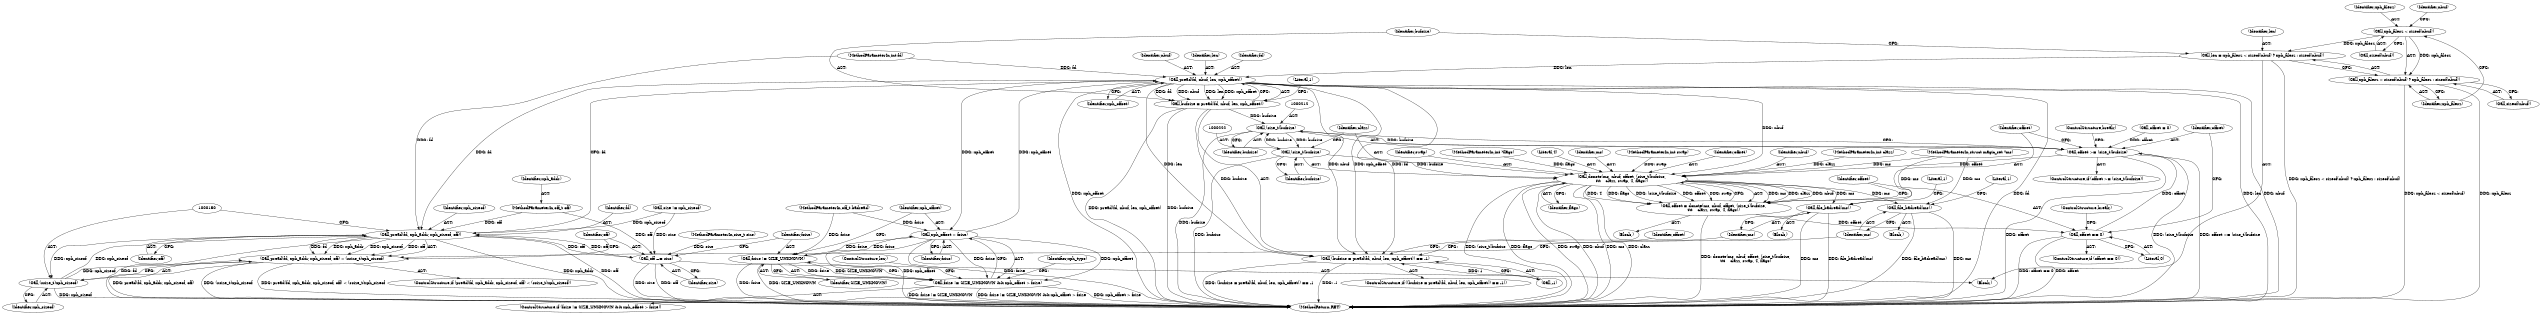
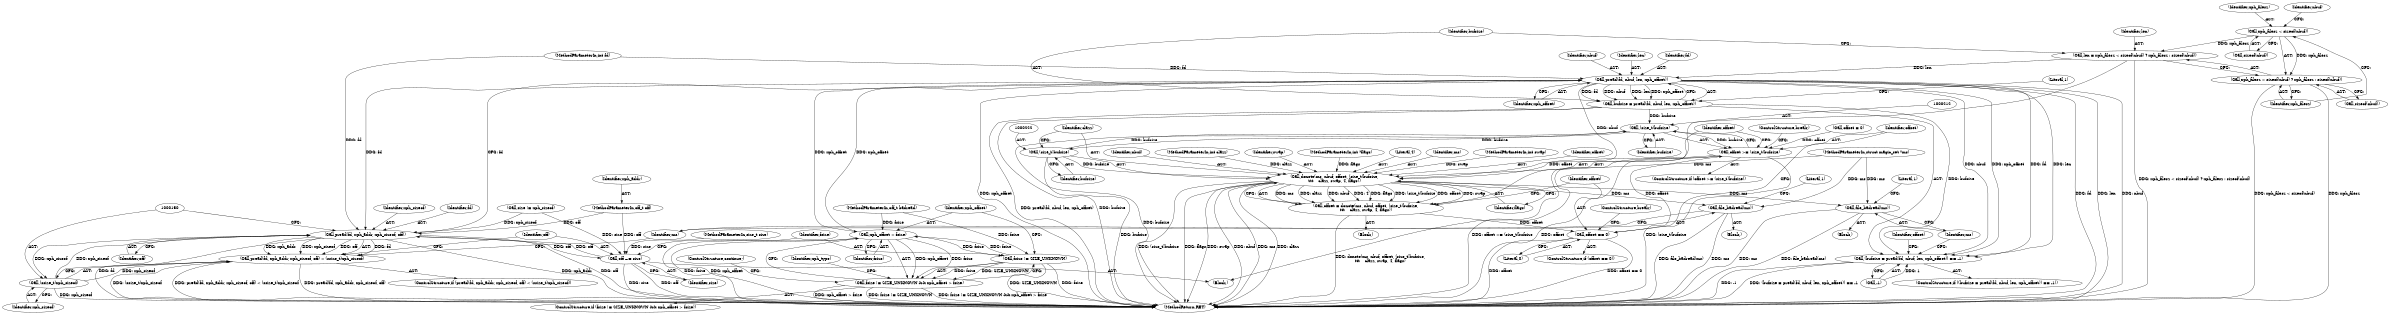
  digraph {
    n1 [label="(Call,xph_filesz < sizeof(nbuf))"]
    n2 [label="(Call,len = xph_filesz < sizeof(nbuf) ? xph_filesz : sizeof(nbuf))"]
    n3 [label="(Call,xph_filesz < sizeof(nbuf) ? xph_filesz : sizeof(nbuf))"]
    n4 [label="(Call,sizeof(nbuf))"]
    n5 [label="(Call,pread(fd, nbuf, len, xph_offset))"]
    n6 [label="(MethodReturn,RET)"]
    n7 [label="(Block,)"]
    n8 [label="(Call,sizeof(nbuf))"]
    n9 [label="(Identifier,xph_filesz)"]
    n10 [label="(Call,pread(fd, xph_addr, xph_sizeof, off))"]
    n11 [label="(Call,xph_offset > fsize)"]
    n12 [label="(Call,(bufsize = pread(fd, nbuf, len, xph_offset)) == -1)"]
    n13 [label="(Call,bufsize = pread(fd, nbuf, len, xph_offset))"]
    n14 [label="(Call,donote(ms, nbuf, offset, (size_t)bufsize,\n\t\t\t    clazz, swap, 4, flags))"]
    n15 [label="(Identifier,xph_offset)"]
    n16 [label="(Call,pread(fd, xph_addr, xph_sizeof, off) < (ssize_t)xph_sizeof)"]
    n17 [label="(Call,(ssize_t)xph_sizeof)"]
    n18 [label="(Call,off += size)"]
    n19 [label="(Identifier,off)"]
    n20 [label="(Call,fsize != SIZE_UNKNOWN)"]
    n21 [label="(Call,fsize != SIZE_UNKNOWN && xph_offset > fsize)"]
    n22 [label="(Identifier,fsize)"]
    n23 [label="(Call,-1)"]
    n24 [label="(ControlStructure,if ((bufsize = pread(fd, nbuf, len, xph_offset)) == -1))"]
    n25 [label="(Call,(size_t)bufsize)"]
    n26 [label="(Call,file_badread(ms))"]
    n27 [label="(Call,file_badread(ms))"]
    n28 [label="(Call,offset = donote(ms, nbuf, offset, (size_t)bufsize,\n\t\t\t    clazz, swap, 4, flags))"]
    n29 [label="(Identifier,flags)"]
    n30 [label="(ControlStructure,if (pread(fd, xph_addr, xph_sizeof, off) < (ssize_t)xph_sizeof))"]
    n31 [label="(Identifier,xph_sizeof)"]
    n32 [label="(Identifier,size)"]
-   n33 [label="(Identifier,SIZE_UNKNOWN)"]
    n34 [label="(ControlStructure,if (fsize != SIZE_UNKNOWN && xph_offset > fsize))"]
    n35 [label="(Call,offset >= (size_t)bufsize)"]
    n36 [label="(Call,(size_t)bufsize)"]
    n37 [label="(Identifier,bufsize)"]
    n38 [label="(ControlStructure,if (offset >= (size_t)bufsize))"]
    n39 [label="(Identifier,bufsize)"]
    n40 [label="(Identifier,ms)"]
    n41 [label="(Block,)"]
    n42 [label="(Block,)"]
    n43 [label="(Identifier,ms)"]
    n44 [label="(Call,offset == 0)"]
    n45 [label="(Block,)"]
    n46 [label="(Literal,0)"]
    n47 [label="(ControlStructure,if (offset == 0))"]
    n48 [label="(Identifier,nbuf)"]
    n49 [label="(Literal,1)"]
    n50 [label="(Identifier,offset)"]
    n51 [label="(MethodParameterIn,int clazz)"]
    n52 [label="(Identifier,xph_offset)"]
    n53 [label="(Identifier,clazz)"]
    n54 [label="(Identifier,offset)"]
    n55 [label="(MethodParameterIn,int fd)"]
    n56 [label="(Identifier,len)"]
    n57 [label="(Identifier,swap)"]
    n58 [label="(MethodParameterIn,int *flags)"]
    n59 [label="(Identifier,len)"]
    n60 [label="(Identifier,xph_type)"]
    n61 [label="(Literal,4)"]
    n62 [label="(MethodParameterIn,size_t size)"]
    n63 [label="(Call,size != xph_sizeof)"]
    n64 [label="(MethodParameterIn,off_t off)"]
    n65 [label="(ControlStructure,break;)"]
    n66 [label="(ControlStructure,break;)"]
    n67 [label="(MethodParameterIn,off_t badread)"]
    n68 [label="(Identifier,off)"]
    n69 [label="(Identifier,bufsize)"]
    n70 [label="(Identifier,xph_sizeof)"]
    n71 [label="(Identifier,fd)"]
    n72 [label="(Identifier,fsize)"]
    n73 [label="(Identifier,offset)"]
    n74 [label="(Identifier,fd)"]
    n75 [label="(Identifier,ms)"]
-   n76 [label="(ControlStructure,len;)"]
+   n76 [label="(ControlStructure,continue;)"]
    n77 [label="(MethodParameterIn,int swap)"]
    n78 [label="(Call,offset = 0)"]
    n79 [label="(Identifier,offset)"]
    n80 [label="(Identifier,xph_filesz)"]
    n81 [label="(Literal,1)"]
    n82 [label="(MethodParameterIn,struct magic_set *ms)"]
    n83 [label="(Identifier,offset)"]
    n84 [label="(Identifier,nbuf)"]
    n85 [label="(Identifier,nbuf)"]
    n86 [label="(Literal,1)"]
    n87 [label="(Identifier,xph_addr)"]
    1000150
    1000212
    1000222
    n1 -> n2 [label="DDG: xph_filesz"]
    n1 -> n3 [label="AST: "]
    n1 -> n3 [label="DDG: xph_filesz"]
    n1 -> n4 [label="CFG: "]
    n2 -> n3 [label="CFG: "]
    n2 -> n5 [label="DDG: len"]
    n2 -> n6 [label="DDG: xph_filesz < sizeof(nbuf) ? xph_filesz : sizeof(nbuf)"]
    n2 -> n7 [label="AST: "]
    n3 -> n2 [label="AST: "]
    n3 -> n6 [label="DDG: xph_filesz < sizeof(nbuf)"]
    n3 -> n6 [label="DDG: xph_filesz"]
    n3 -> n8 [label="CFG: "]
    n3 -> n9 [label="CFG: "]
    n4 -> n1 [label="AST: "]
    n5 -> n6 [label="DDG: xph_offset"]
    n5 -> n6 [label="DDG: fd"]
    n5 -> n6 [label="DDG: len"]
    n5 -> n6 [label="DDG: nbuf"]
    n5 -> n10 [label="DDG: fd"]
    n5 -> n11 [label="DDG: xph_offset"]
    n5 -> n12 [label="DDG: fd"]
    n5 -> n12 [label="DDG: nbuf"]
    n5 -> n12 [label="DDG: len"]
    n5 -> n12 [label="DDG: xph_offset"]
    n5 -> n13 [label="AST: "]
    n5 -> n13 [label="DDG: fd"]
    n5 -> n13 [label="DDG: nbuf"]
    n5 -> n13 [label="DDG: len"]
    n5 -> n13 [label="DDG: xph_offset"]
    n5 -> n14 [label="DDG: nbuf"]
    n5 -> n15 [label="CFG: "]
    n8 -> n3 [label="AST: "]
    n9 -> n1 [label="CFG: "]
    n9 -> n3 [label="AST: "]
    n10 -> n5 [label="CFG: fd"]
    n10 -> n6 [label="DDG: off"]
    n10 -> n6 [label="DDG: fd"]
    n10 -> n6 [label="DDG: xph_addr"]
    n10 -> n16 [label="AST: "]
    n10 -> n16 [label="DDG: fd"]
    n10 -> n16 [label="DDG: xph_addr"]
    n10 -> n16 [label="DDG: xph_sizeof"]
    n10 -> n16 [label="DDG: off"]
    n10 -> n17 [label="DDG: xph_sizeof"]
    n10 -> n18 [label="DDG: off"]
    n10 -> n19 [label="CFG: "]
    n11 -> n5 [label="DDG: xph_offset"]
    n11 -> n6 [label="DDG: fsize"]
    n11 -> n6 [label="DDG: xph_offset"]
    n11 -> n20 [label="DDG: fsize"]
    n11 -> n21 [label="AST: "]
    n11 -> n21 [label="DDG: xph_offset"]
    n11 -> n21 [label="DDG: fsize"]
    n11 -> n22 [label="CFG: "]
    n12 -> n6 [label="DDG: (bufsize = pread(fd, nbuf, len, xph_offset)) == -1"]
    n12 -> n6 [label="DDG: -1"]
    n12 -> n23 [label="CFG: "]
    n12 -> n24 [label="AST: "]
    n13 -> n5 [label="CFG: "]
    n13 -> n6 [label="DDG: pread(fd, nbuf, len, xph_offset)"]
    n13 -> n6 [label="DDG: bufsize"]
    n13 -> n12 [label="AST: "]
    n13 -> n12 [label="DDG: bufsize"]
    n13 -> n25 [label="DDG: bufsize"]
    n14 -> n6 [label="DDG: swap"]
    n14 -> n6 [label="DDG: (size_t)bufsize"]
    n14 -> n6 [label="DDG: flags"]
    n14 -> n6 [label="DDG: nbuf"]
    n14 -> n6 [label="DDG: ms"]
    n14 -> n6 [label="DDG: clazz"]
    n14 -> n26 [label="DDG: ms"]
    n14 -> n27 [label="DDG: ms"]
    n14 -> n28 [label="AST: "]
    n14 -> n28 [label="DDG: ms"]
    n14 -> n28 [label="DDG: clazz"]
    n14 -> n28 [label="DDG: nbuf"]
    n14 -> n28 [label="DDG: 4"]
    n14 -> n28 [label="DDG: flags"]
    n14 -> n28 [label="DDG: (size_t)bufsize"]
    n14 -> n28 [label="DDG: offset"]
    n14 -> n28 [label="DDG: swap"]
    n14 -> n29 [label="CFG: "]
    n15 -> n5 [label="AST: "]
    n16 -> n6 [label="DDG: pread(fd, xph_addr, xph_sizeof, off)"]
    n16 -> n6 [label="DDG: (ssize_t)xph_sizeof"]
    n16 -> n6 [label="DDG: pread(fd, xph_addr, xph_sizeof, off) < (ssize_t)xph_sizeof"]
    n16 -> n17 [label="CFG: "]
    n16 -> n30 [label="AST: "]
    n17 -> n6 [label="DDG: xph_sizeof"]
    n17 -> n10 [label="DDG: xph_sizeof"]
    n17 -> n16 [label="AST: "]
    n17 -> n16 [label="DDG: xph_sizeof"]
    n17 -> n31 [label="CFG: "]
    n18 -> n6 [label="DDG: off"]
    n18 -> n6 [label="DDG: size"]
    n18 -> n7 [label="AST: "]
    n18 -> n10 [label="DDG: off"]
    n18 -> n32 [label="CFG: "]
    n19 -> n10 [label="AST: "]
    n20 -> n6 [label="DDG: fsize"]
    n20 -> n6 [label="DDG: SIZE_UNKNOWN"]
    n20 -> n11 [label="DDG: fsize"]
    n20 -> n21 [label="AST: "]
    n20 -> n21 [label="DDG: fsize"]
    n20 -> n21 [label="DDG: SIZE_UNKNOWN"]
-   n20 -> n33 [label="CFG: "]
    n21 -> n6 [label="DDG: xph_offset > fsize"]
    n21 -> n6 [label="DDG: fsize != SIZE_UNKNOWN"]
    n21 -> n6 [label="DDG: fsize != SIZE_UNKNOWN && xph_offset > fsize"]
    n21 -> n11 [label="CFG: "]
    n21 -> n20 [label="CFG: "]
    n21 -> n34 [label="AST: "]
    n22 -> n11 [label="AST: "]
    n23 -> n12 [label="AST: "]
    n23 -> n12 [label="DDG: 1"]
    n25 -> n6 [label="DDG: bufsize"]
    n25 -> n35 [label="AST: "]
    n25 -> n35 [label="DDG: bufsize"]
    n25 -> n36 [label="DDG: bufsize"]
    n25 -> n37 [label="CFG: "]
    n26 -> n6 [label="DDG: ms"]
    n26 -> n6 [label="DDG: file_badread(ms)"]
    n26 -> n40 [label="CFG: "]
    n26 -> n41 [label="AST: "]
    n27 -> n6 [label="DDG: ms"]
    n27 -> n6 [label="DDG: file_badread(ms)"]
    n27 -> n42 [label="AST: "]
    n27 -> n43 [label="CFG: "]
    n28 -> n6 [label="DDG: donote(ms, nbuf, offset, (size_t)bufsize,\n\t\t\t    clazz, swap, 4, flags)"]
    n28 -> n14 [label="CFG: "]
    n28 -> n44 [label="DDG: offset"]
    n28 -> n45 [label="AST: "]
    n29 -> n14 [label="AST: "]
    n31 -> n17 [label="AST: "]
    n32 -> n18 [label="AST: "]
-   n33 -> n20 [label="AST: "]
    n35 -> n6 [label="DDG: offset >= (size_t)bufsize"]
    n35 -> n6 [label="DDG: offset"]
    n35 -> n6 [label="DDG: (size_t)bufsize"]
    n35 -> n14 [label="DDG: offset"]
    n35 -> n25 [label="CFG: "]
    n35 -> n38 [label="AST: "]
    n36 -> n6 [label="DDG: bufsize"]
    n36 -> n14 [label="AST: "]
    n36 -> n14 [label="DDG: bufsize"]
    n36 -> n25 [label="DDG: bufsize"]
    n36 -> n39 [label="CFG: "]
    n37 -> n25 [label="AST: "]
    n39 -> n36 [label="AST: "]
    n40 -> n16 [label="CFG: "]
    n40 -> n26 [label="AST: "]
    n43 -> n12 [label="CFG: "]
    n43 -> n27 [label="AST: "]
    n44 -> n6 [label="DDG: offset == 0"]
    n44 -> n6 [label="DDG: offset"]
    n44 -> n35 [label="DDG: offset"]
    n44 -> n46 [label="CFG: "]
    n44 -> n47 [label="AST: "]
    n46 -> n44 [label="AST: "]
    n48 -> n14 [label="AST: "]
    n49 -> n27 [label="CFG: "]
    n50 -> n28 [label="AST: "]
    n50 -> n35 [label="CFG: "]
    n51 -> n14 [label="DDG: clazz"]
    n52 -> n11 [label="AST: "]
    n52 -> n20 [label="CFG: "]
    n53 -> n14 [label="AST: "]
    n53 -> n36 [label="CFG: "]
    n54 -> n35 [label="AST: "]
    n54 -> n44 [label="CFG: "]
    n55 -> n5 [label="DDG: fd"]
    n55 -> n10 [label="DDG: fd"]
    n56 -> n2 [label="AST: "]
    n57 -> n14 [label="AST: "]
    n58 -> n14 [label="DDG: flags"]
    n59 -> n5 [label="AST: "]
    n60 -> n21 [label="CFG: "]
    n61 -> n14 [label="AST: "]
    n62 -> n18 [label="DDG: size"]
    n63 -> n10 [label="DDG: xph_sizeof"]
    n63 -> n18 [label="DDG: size"]
    n64 -> n10 [label="DDG: off"]
    n64 -> n18 [label="DDG: off"]
    n65 -> n35 [label="CFG: "]
    n66 -> n44 [label="CFG: "]
    n67 -> n11 [label="DDG: fsize"]
    n67 -> n20 [label="DDG: fsize"]
    n68 -> n16 [label="CFG: "]
    n68 -> n18 [label="AST: "]
    n69 -> n2 [label="CFG: "]
    n69 -> n13 [label="AST: "]
    n70 -> n10 [label="AST: "]
    n71 -> n5 [label="AST: "]
    n72 -> n18 [label="CFG: "]
    n72 -> n20 [label="AST: "]
    n73 -> n12 [label="CFG: "]
    n74 -> n10 [label="AST: "]
    n75 -> n14 [label="AST: "]
    n76 -> n21 [label="CFG: "]
    n77 -> n14 [label="DDG: swap"]
    n78 -> n35 [label="DDG: offset"]
    n79 -> n28 [label="CFG: "]
    n79 -> n44 [label="AST: "]
    n80 -> n1 [label="AST: "]
    n81 -> n26 [label="CFG: "]
    n82 -> n14 [label="DDG: ms"]
    n82 -> n26 [label="DDG: ms"]
    n82 -> n27 [label="DDG: ms"]
    n83 -> n14 [label="AST: "]
    n84 -> n1 [label="CFG: "]
    n85 -> n5 [label="AST: "]
    n86 -> n13 [label="CFG: "]
    n87 -> n64 [label="AST: "]
    1000150 -> n10 [label="CFG: "]
    1000150 -> n17 [label="AST: "]
    1000212 -> n25 [label="AST: "]
    1000222 -> n36 [label="AST: "]
  }
